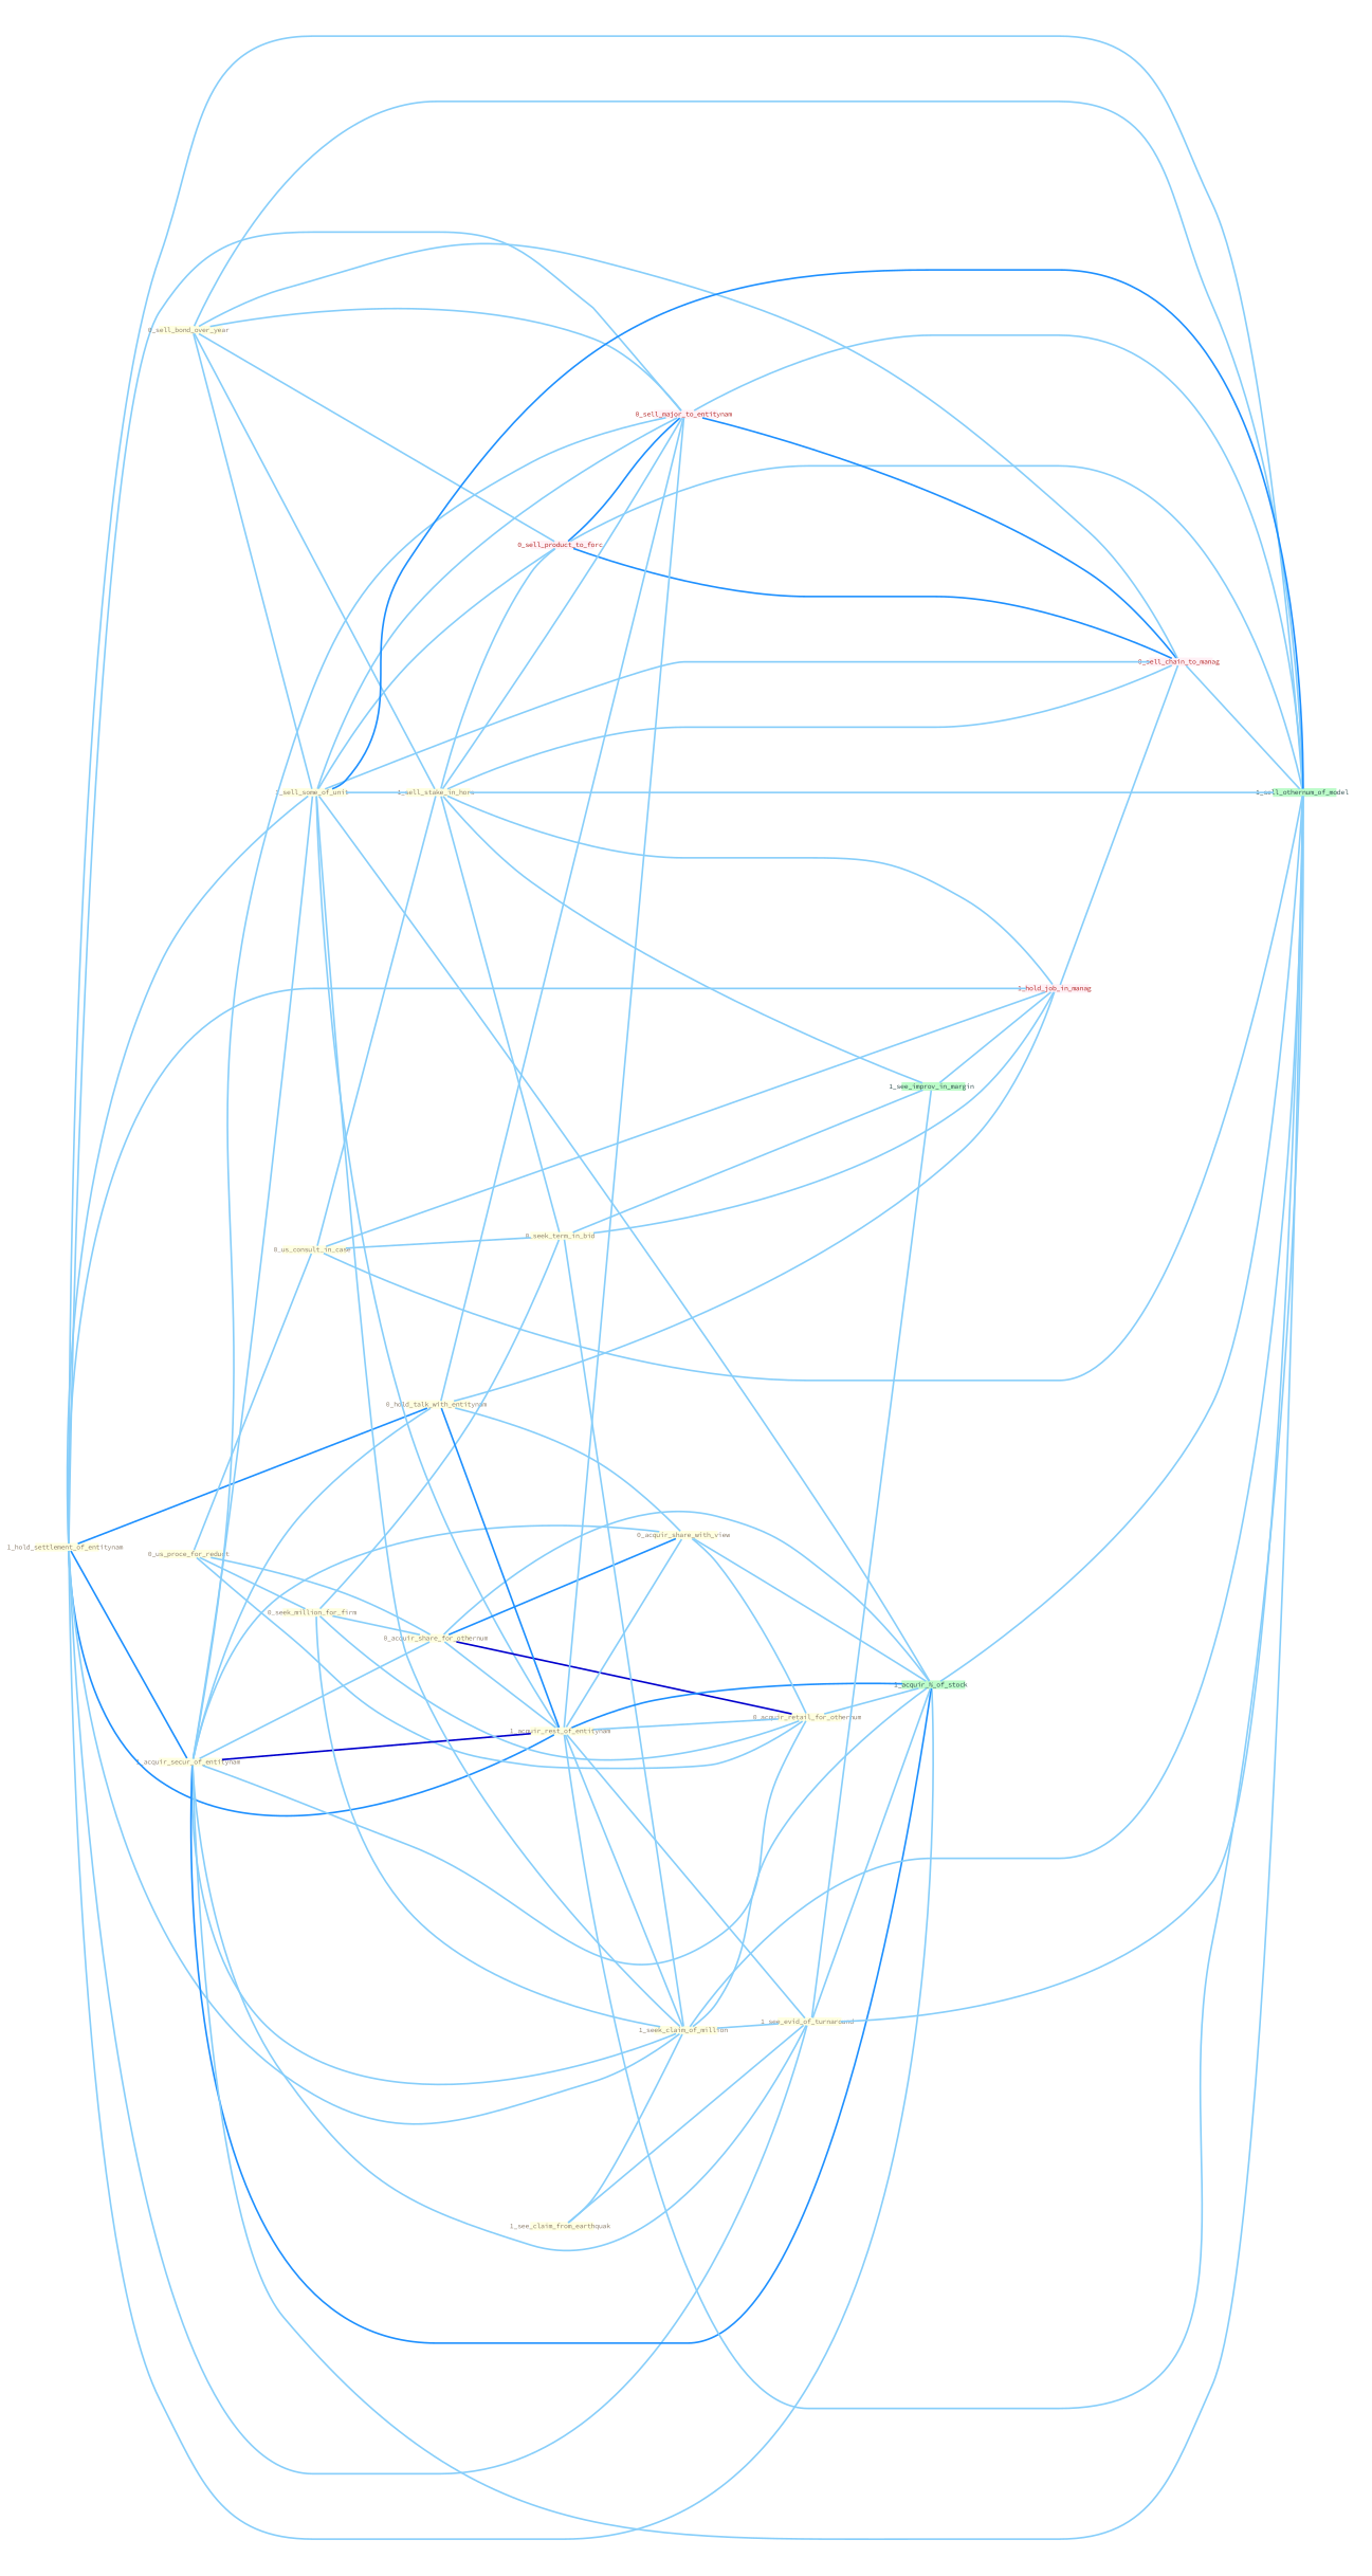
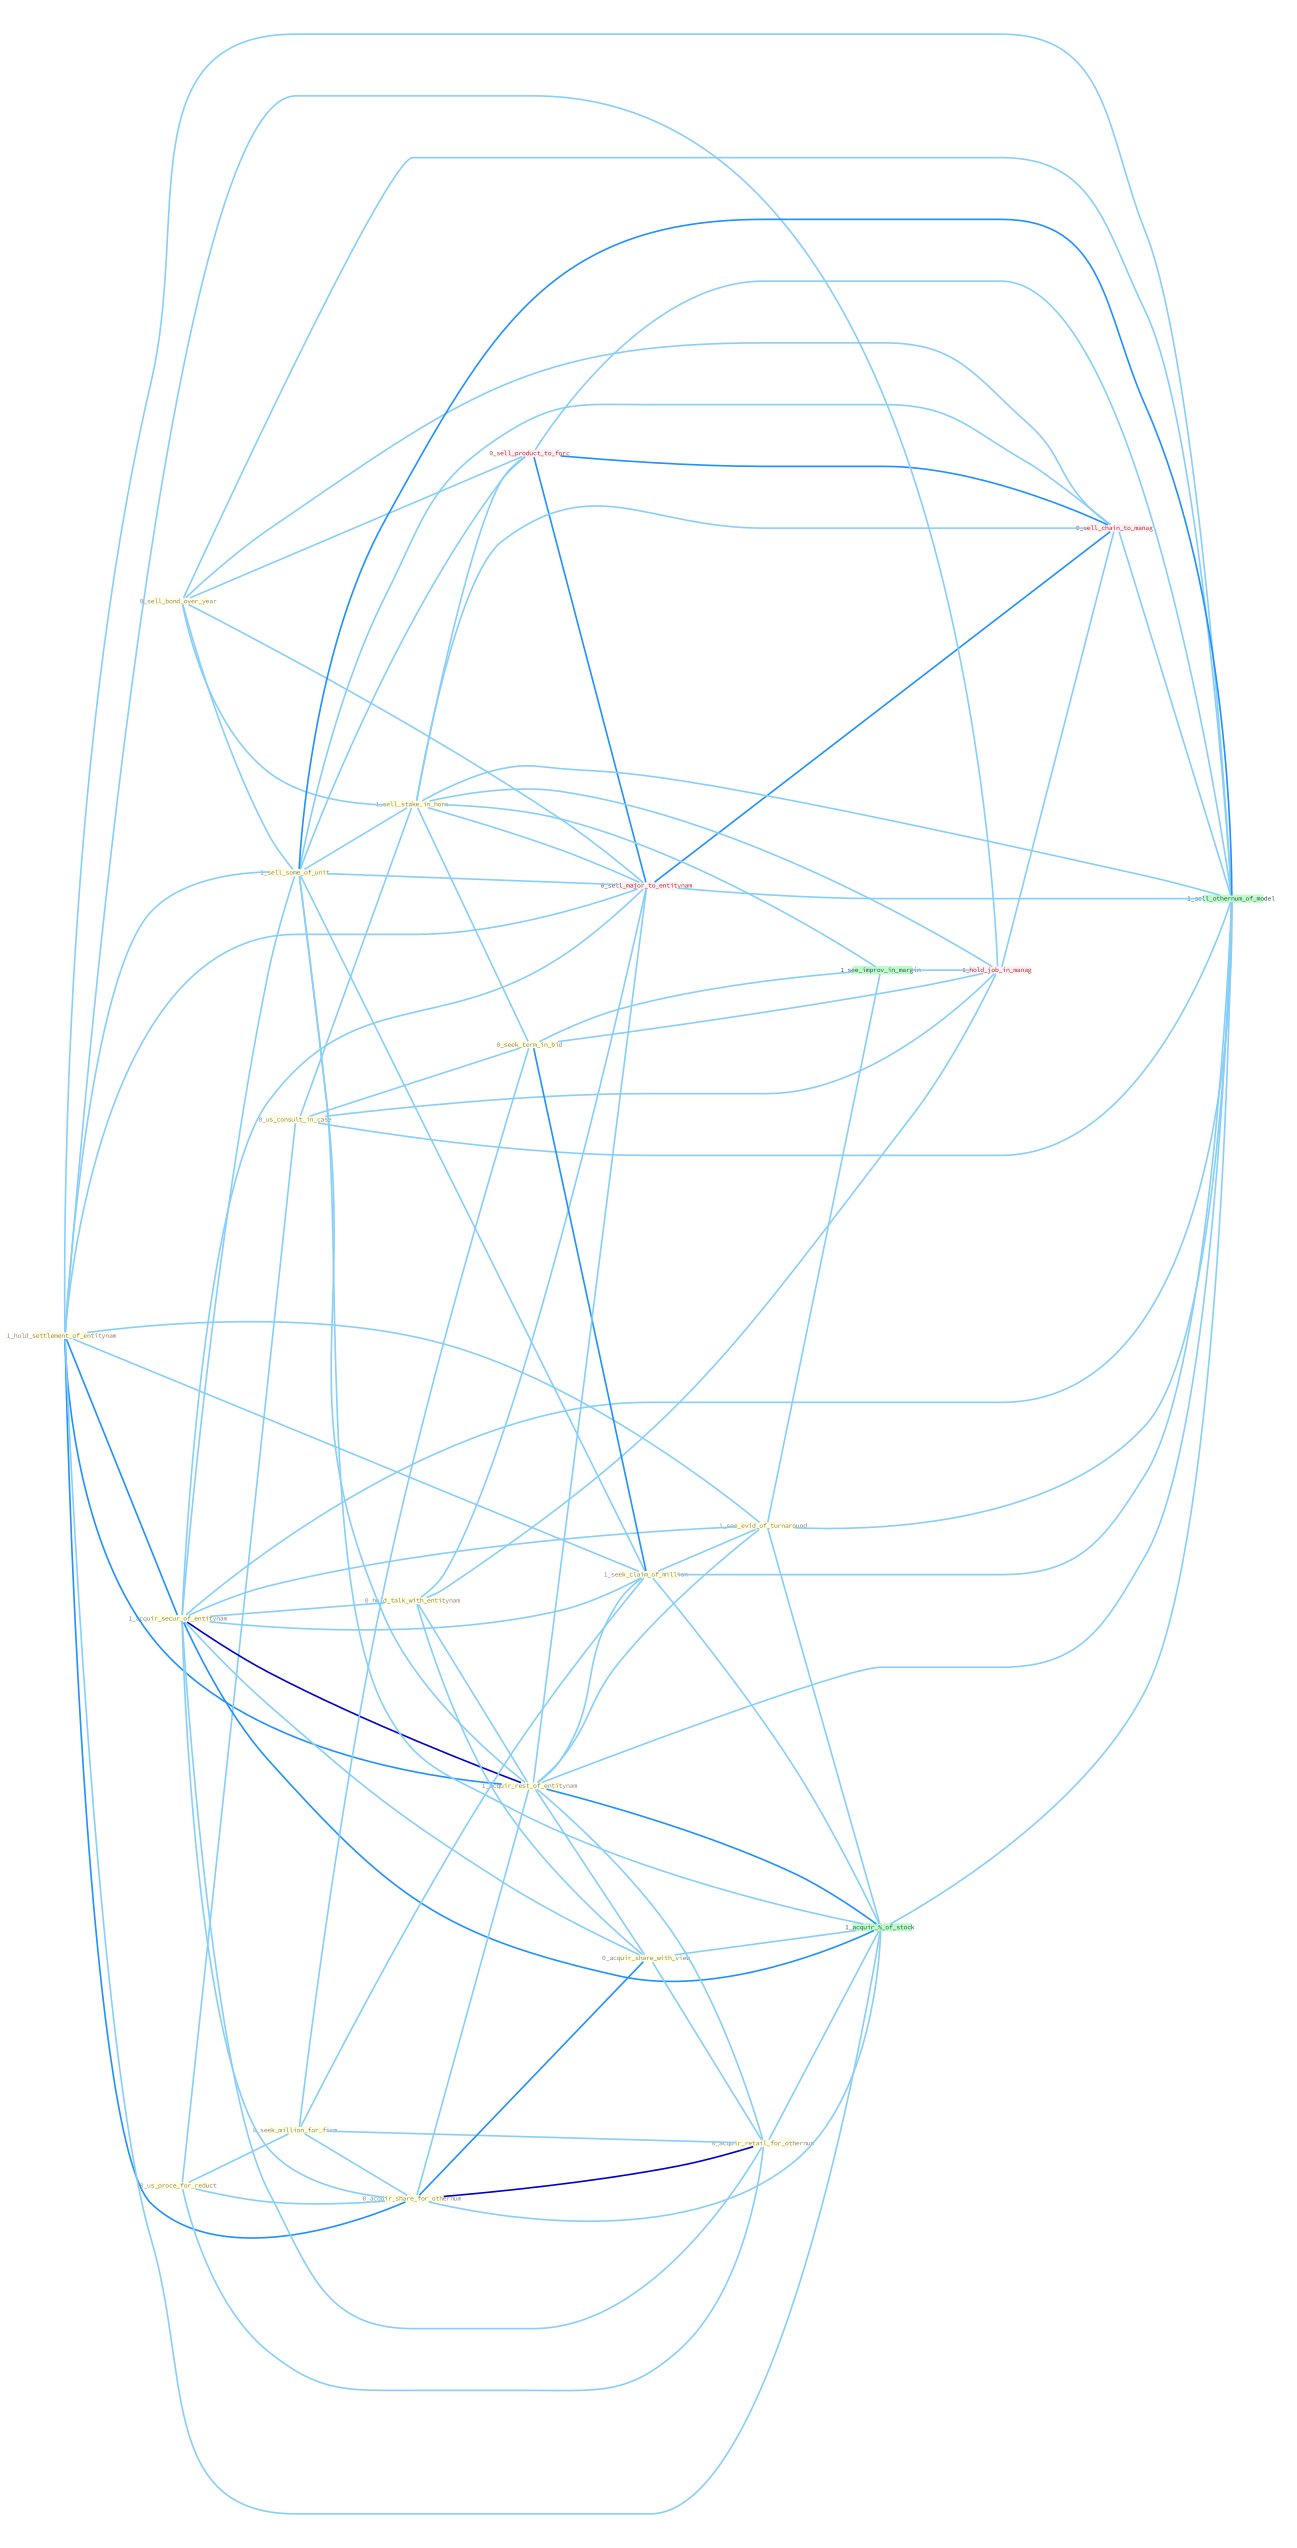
  graph {
    fontname="Source Code Pro"
    rankdir=LR
    node [color="#ffffe0" fixedsize=true fontcolor="#8b7d6b" fontname="Source Code Pro" fontsize=4 shape=polygon style=filled]
    edge [color="#87cefa" fontname="Source Code Pro" w=1]
    "1_hold_job_in_manag " [color="#fff0f5" fontcolor="#b22222" height=.06 width=.5]
    "0_sell_product_to_forc " [color="#fff0f5" fontcolor="#b22222" height=.06 width=.5]
    "0_sell_major_to_entitynam " [color="#fff0f5" fontcolor="#b22222" height=.06 width=.5]
    "0_sell_chain_to_manag " [color="#fff0f5" fontcolor="#b22222" height=.06 width=.5]
    "1_hold_settlement_of_entitynam " [height=.06 width=.5]
-   "1_see_claim_from_earthquak " [height=.06 width=.5]
    "0_us_proce_for_reduct " [height=.06 width=.5]
    "0_sell_bond_over_year " [height=.06 width=.5]
    "1_acquir_secur_of_entitynam " [height=.06 width=.5]
    "1_sell_some_of_unit " [height=.06 width=.5]
    "0_us_consult_in_case " [height=.06 width=.5]
    "0_seek_million_for_firm " [height=.06 width=.5]
    "1_sell_stake_in_hors " [height=.06 width=.5]
    "0_acquir_share_for_othernum " [height=.06 width=.5]
    "0_hold_talk_with_entitynam " [height=.06 width=.5]
    "0_seek_term_in_bid " [height=.06 width=.5]
    "1_acquir_rest_of_entitynam " [height=.06 width=.5]
    "0_acquir_share_with_view " [height=.06 width=.5]
    "0_acquir_retail_for_othernum " [height=.06 width=.5]
    "1_seek_claim_of_million " [height=.06 width=.5]
    "1_see_evid_of_turnaround " [height=.06 width=.5]
    "1_acquir_%_of_stock " [color="#BDFCC9" fontcolor="#2f4f4f" height=.06 width=.5]
    "1_sell_othernum_of_model " [color="#BDFCC9" fontcolor="#2f4f4f" height=.06 width=.5]
    "1_see_improv_in_margin " [color="#BDFCC9" fontcolor="#2f4f4f" height=.06 width=.5]
    subgraph sub_1 {
      "1_hold_job_in_manag "
      "0_sell_product_to_forc "
      "0_sell_major_to_entitynam "
      "0_sell_chain_to_manag "
    }
    subgraph sub_2 {
      "1_hold_settlement_of_entitynam "
-     "1_see_claim_from_earthquak "
      "0_us_proce_for_reduct "
      "0_sell_bond_over_year "
      "1_acquir_secur_of_entitynam "
      "1_sell_some_of_unit "
      "0_us_consult_in_case "
      "0_seek_million_for_firm "
      "1_sell_stake_in_hors "
      "0_acquir_share_for_othernum "
      "0_hold_talk_with_entitynam "
      "0_seek_term_in_bid "
      "1_acquir_rest_of_entitynam "
      "0_acquir_share_with_view "
      "0_acquir_retail_for_othernum "
      "1_seek_claim_of_million "
      "1_see_evid_of_turnaround "
    }
    "1_hold_job_in_manag " -- "0_sell_chain_to_manag "
    "0_sell_product_to_forc " -- "0_sell_major_to_entitynam " [color="#1e90ff" w=2]
    "0_sell_product_to_forc " -- "0_sell_chain_to_manag " [color="#1e90ff" w=2]
    "0_sell_product_to_forc " -- "1_sell_othernum_of_model "
    "0_sell_major_to_entitynam " -- "0_sell_chain_to_manag " [color="#1e90ff" w=2]
    "0_sell_major_to_entitynam " -- "1_sell_othernum_of_model "
    "0_sell_chain_to_manag " -- "1_sell_othernum_of_model "
    "1_hold_settlement_of_entitynam " -- "1_hold_job_in_manag "
    "1_hold_settlement_of_entitynam " -- "0_sell_major_to_entitynam "
    "1_hold_settlement_of_entitynam " -- "1_acquir_secur_of_entitynam " [color="#1e90ff" w=2]
    "1_hold_settlement_of_entitynam " -- "1_sell_some_of_unit "
-   "1_hold_settlement_of_entitynam " -- "0_hold_talk_with_entitynam " [color="#1e90ff" w=2]
+   "1_hold_settlement_of_entitynam " -- "0_acquir_share_for_othernum " [color="#1e90ff" w=2]
    "1_hold_settlement_of_entitynam " -- "1_acquir_rest_of_entitynam " [color="#1e90ff" w=2]
    "1_hold_settlement_of_entitynam " -- "1_seek_claim_of_million "
    "1_hold_settlement_of_entitynam " -- "1_see_evid_of_turnaround "
    "1_hold_settlement_of_entitynam " -- "1_acquir_%_of_stock "
    "1_hold_settlement_of_entitynam " -- "1_sell_othernum_of_model "
-   "1_see_claim_from_earthquak " -- "1_seek_claim_of_million "
-   "1_see_claim_from_earthquak " -- "1_see_evid_of_turnaround "
    "0_us_proce_for_reduct " -- "0_us_consult_in_case "
    "0_us_proce_for_reduct " -- "0_seek_million_for_firm "
    "0_us_proce_for_reduct " -- "0_acquir_share_for_othernum "
    "0_us_proce_for_reduct " -- "0_acquir_retail_for_othernum "
    "0_sell_bond_over_year " -- "0_sell_product_to_forc "
    "0_sell_bond_over_year " -- "0_sell_major_to_entitynam "
    "0_sell_bond_over_year " -- "0_sell_chain_to_manag "
    "0_sell_bond_over_year " -- "1_sell_some_of_unit "
    "0_sell_bond_over_year " -- "1_sell_stake_in_hors "
    "0_sell_bond_over_year " -- "1_sell_othernum_of_model "
    "1_acquir_secur_of_entitynam " -- "0_sell_major_to_entitynam "
    "1_acquir_secur_of_entitynam " -- "1_sell_some_of_unit "
    "1_acquir_secur_of_entitynam " -- "0_acquir_share_for_othernum "
    "1_acquir_secur_of_entitynam " -- "0_hold_talk_with_entitynam "
    "1_acquir_secur_of_entitynam " -- "1_acquir_rest_of_entitynam " [color="#0000cd" w=3]
    "1_acquir_secur_of_entitynam " -- "0_acquir_share_with_view "
    "1_acquir_secur_of_entitynam " -- "0_acquir_retail_for_othernum "
    "1_acquir_secur_of_entitynam " -- "1_seek_claim_of_million "
    "1_acquir_secur_of_entitynam " -- "1_see_evid_of_turnaround "
    "1_acquir_secur_of_entitynam " -- "1_acquir_%_of_stock " [color="#1e90ff" w=2]
    "1_acquir_secur_of_entitynam " -- "1_sell_othernum_of_model "
    "1_sell_some_of_unit " -- "0_sell_product_to_forc "
    "1_sell_some_of_unit " -- "0_sell_major_to_entitynam "
    "1_sell_some_of_unit " -- "0_sell_chain_to_manag "
    "1_sell_some_of_unit " -- "1_sell_stake_in_hors "
    "1_sell_some_of_unit " -- "1_acquir_rest_of_entitynam "
    "1_sell_some_of_unit " -- "1_seek_claim_of_million "
    "1_sell_some_of_unit " -- "1_acquir_%_of_stock "
    "1_sell_some_of_unit " -- "1_sell_othernum_of_model " [color="#1e90ff" w=2]
    "0_us_consult_in_case " -- "1_hold_job_in_manag "
    "0_us_consult_in_case " -- "1_sell_stake_in_hors "
    "0_us_consult_in_case " -- "0_seek_term_in_bid "
    "0_us_consult_in_case " -- "1_sell_othernum_of_model "
    "0_seek_million_for_firm " -- "0_acquir_share_for_othernum "
    "0_seek_million_for_firm " -- "0_seek_term_in_bid "
    "0_seek_million_for_firm " -- "0_acquir_retail_for_othernum "
    "0_seek_million_for_firm " -- "1_seek_claim_of_million "
    "1_sell_stake_in_hors " -- "1_hold_job_in_manag "
    "1_sell_stake_in_hors " -- "0_sell_product_to_forc "
    "1_sell_stake_in_hors " -- "0_sell_major_to_entitynam "
    "1_sell_stake_in_hors " -- "0_sell_chain_to_manag "
    "1_sell_stake_in_hors " -- "0_seek_term_in_bid "
    "1_sell_stake_in_hors " -- "1_sell_othernum_of_model "
    "1_sell_stake_in_hors " -- "1_see_improv_in_margin "
    "0_acquir_share_for_othernum " -- "1_acquir_rest_of_entitynam "
    "0_acquir_share_for_othernum " -- "0_acquir_share_with_view " [color="#1e90ff" w=2]
    "0_acquir_share_for_othernum " -- "0_acquir_retail_for_othernum " [color="#0000cd" w=3]
    "0_acquir_share_for_othernum " -- "1_acquir_%_of_stock "
    "0_hold_talk_with_entitynam " -- "1_hold_job_in_manag "
    "0_hold_talk_with_entitynam " -- "0_sell_major_to_entitynam "
-   "0_hold_talk_with_entitynam " -- "1_acquir_rest_of_entitynam " [color="#1e90ff"]
+   "0_hold_talk_with_entitynam " -- "1_acquir_rest_of_entitynam "
    "0_hold_talk_with_entitynam " -- "0_acquir_share_with_view "
    "0_seek_term_in_bid " -- "1_hold_job_in_manag "
-   "0_seek_term_in_bid " -- "1_seek_claim_of_million "
+   "0_seek_term_in_bid " -- "1_seek_claim_of_million " [color="#1e90ff"]
    "0_seek_term_in_bid " -- "1_see_improv_in_margin "
    "1_acquir_rest_of_entitynam " -- "0_sell_major_to_entitynam "
    "1_acquir_rest_of_entitynam " -- "0_acquir_share_with_view "
    "1_acquir_rest_of_entitynam " -- "0_acquir_retail_for_othernum "
    "1_acquir_rest_of_entitynam " -- "1_seek_claim_of_million "
    "1_acquir_rest_of_entitynam " -- "1_see_evid_of_turnaround "
    "1_acquir_rest_of_entitynam " -- "1_acquir_%_of_stock " [color="#1e90ff" w=2]
    "1_acquir_rest_of_entitynam " -- "1_sell_othernum_of_model "
    "0_acquir_share_with_view " -- "0_acquir_retail_for_othernum "
    "0_acquir_share_with_view " -- "1_acquir_%_of_stock "
    "0_acquir_retail_for_othernum " -- "1_acquir_%_of_stock "
    "1_seek_claim_of_million " -- "1_see_evid_of_turnaround "
    "1_seek_claim_of_million " -- "1_acquir_%_of_stock "
    "1_seek_claim_of_million " -- "1_sell_othernum_of_model "
    "1_see_evid_of_turnaround " -- "1_acquir_%_of_stock "
    "1_see_evid_of_turnaround " -- "1_sell_othernum_of_model "
    "1_see_evid_of_turnaround " -- "1_see_improv_in_margin "
    "1_acquir_%_of_stock " -- "1_sell_othernum_of_model "
    "1_see_improv_in_margin " -- "1_hold_job_in_manag "
  }
